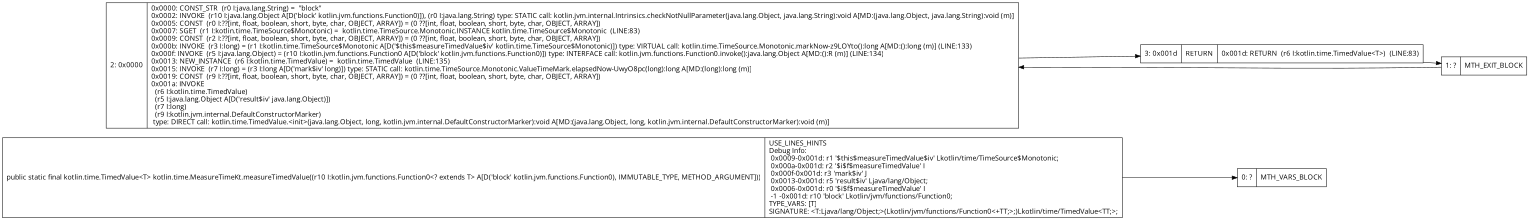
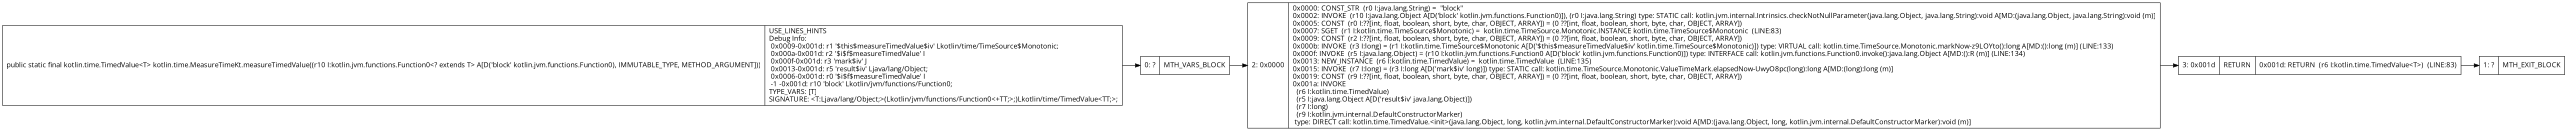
  digraph {
    fontname="Open Sans"
    rankdir=LR
    node [fontname="Open Sans" shape=record]
    edge [fontname="Open Sans"]
    n1 [label="{0\:\ ?|MTH_VARS_BLOCK\l}"]
    n2 [label="{2\:\ 0x0000|0x0000: CONST_STR  (r0 I:java.lang.String) =  \"block\" \l0x0002: INVOKE  (r10 I:java.lang.Object A[D('block' kotlin.jvm.functions.Function0)]), (r0 I:java.lang.String) type: STATIC call: kotlin.jvm.internal.Intrinsics.checkNotNullParameter(java.lang.Object, java.lang.String):void A[MD:(java.lang.Object, java.lang.String):void (m)]\l0x0005: CONST  (r0 I:??[int, float, boolean, short, byte, char, OBJECT, ARRAY]) = (0 ??[int, float, boolean, short, byte, char, OBJECT, ARRAY]) \l0x0007: SGET  (r1 I:kotlin.time.TimeSource$Monotonic) =  kotlin.time.TimeSource.Monotonic.INSTANCE kotlin.time.TimeSource$Monotonic  (LINE:83)\l0x0009: CONST  (r2 I:??[int, float, boolean, short, byte, char, OBJECT, ARRAY]) = (0 ??[int, float, boolean, short, byte, char, OBJECT, ARRAY]) \l0x000b: INVOKE  (r3 I:long) = (r1 I:kotlin.time.TimeSource$Monotonic A[D('$this$measureTimedValue$iv' kotlin.time.TimeSource$Monotonic)]) type: VIRTUAL call: kotlin.time.TimeSource.Monotonic.markNow\-z9LOYto():long A[MD:():long (m)] (LINE:133)\l0x000f: INVOKE  (r5 I:java.lang.Object) = (r10 I:kotlin.jvm.functions.Function0 A[D('block' kotlin.jvm.functions.Function0)]) type: INTERFACE call: kotlin.jvm.functions.Function0.invoke():java.lang.Object A[MD:():R (m)] (LINE:134)\l0x0013: NEW_INSTANCE  (r6 I:kotlin.time.TimedValue) =  kotlin.time.TimedValue  (LINE:135)\l0x0015: INVOKE  (r7 I:long) = (r3 I:long A[D('mark$iv' long)]) type: STATIC call: kotlin.time.TimeSource.Monotonic.ValueTimeMark.elapsedNow\-UwyO8pc(long):long A[MD:(long):long (m)]\l0x0019: CONST  (r9 I:??[int, float, boolean, short, byte, char, OBJECT, ARRAY]) = (0 ??[int, float, boolean, short, byte, char, OBJECT, ARRAY]) \l0x001a: INVOKE  \l  (r6 I:kotlin.time.TimedValue)\l  (r5 I:java.lang.Object A[D('result$iv' java.lang.Object)])\l  (r7 I:long)\l  (r9 I:kotlin.jvm.internal.DefaultConstructorMarker)\l type: DIRECT call: kotlin.time.TimedValue.\<init\>(java.lang.Object, long, kotlin.jvm.internal.DefaultConstructorMarker):void A[MD:(java.lang.Object, long, kotlin.jvm.internal.DefaultConstructorMarker):void (m)]\l}"]
    n3 [label="{3\:\ 0x001d|RETURN\l|0x001d: RETURN  (r6 I:kotlin.time.TimedValue\<T\>)  (LINE:83)\l}"]
    n4 [label="{1\:\ ?|MTH_EXIT_BLOCK\l}"]
    n5 [label="{public static final kotlin.time.TimedValue\<T\> kotlin.time.MeasureTimeKt.measureTimedValue((r10 I:kotlin.jvm.functions.Function0\<? extends T\> A[D('block' kotlin.jvm.functions.Function0), IMMUTABLE_TYPE, METHOD_ARGUMENT]))  | USE_LINES_HINTS\lDebug Info:\l  0x0009\-0x001d: r1 '$this$measureTimedValue$iv' Lkotlin\/time\/TimeSource$Monotonic;\l  0x000a\-0x001d: r2 '$i$f$measureTimedValue' I\l  0x000f\-0x001d: r3 'mark$iv' J\l  0x0013\-0x001d: r5 'result$iv' Ljava\/lang\/Object;\l  0x0006\-0x001d: r0 '$i$f$measureTimedValue' I\l  \-1 \-0x001d: r10 'block' Lkotlin\/jvm\/functions\/Function0;\lTYPE_VARS: [T]\lSIGNATURE: \<T:Ljava\/lang\/Object;\>(Lkotlin\/jvm\/functions\/Function0\<+TT;\>;)Lkotlin\/time\/TimedValue\<TT;\>;\l}"]
-   n4 -> n2
+   n1 -> n2
    n2 -> n3
    n3 -> n4
    n5 -> n1
  }
